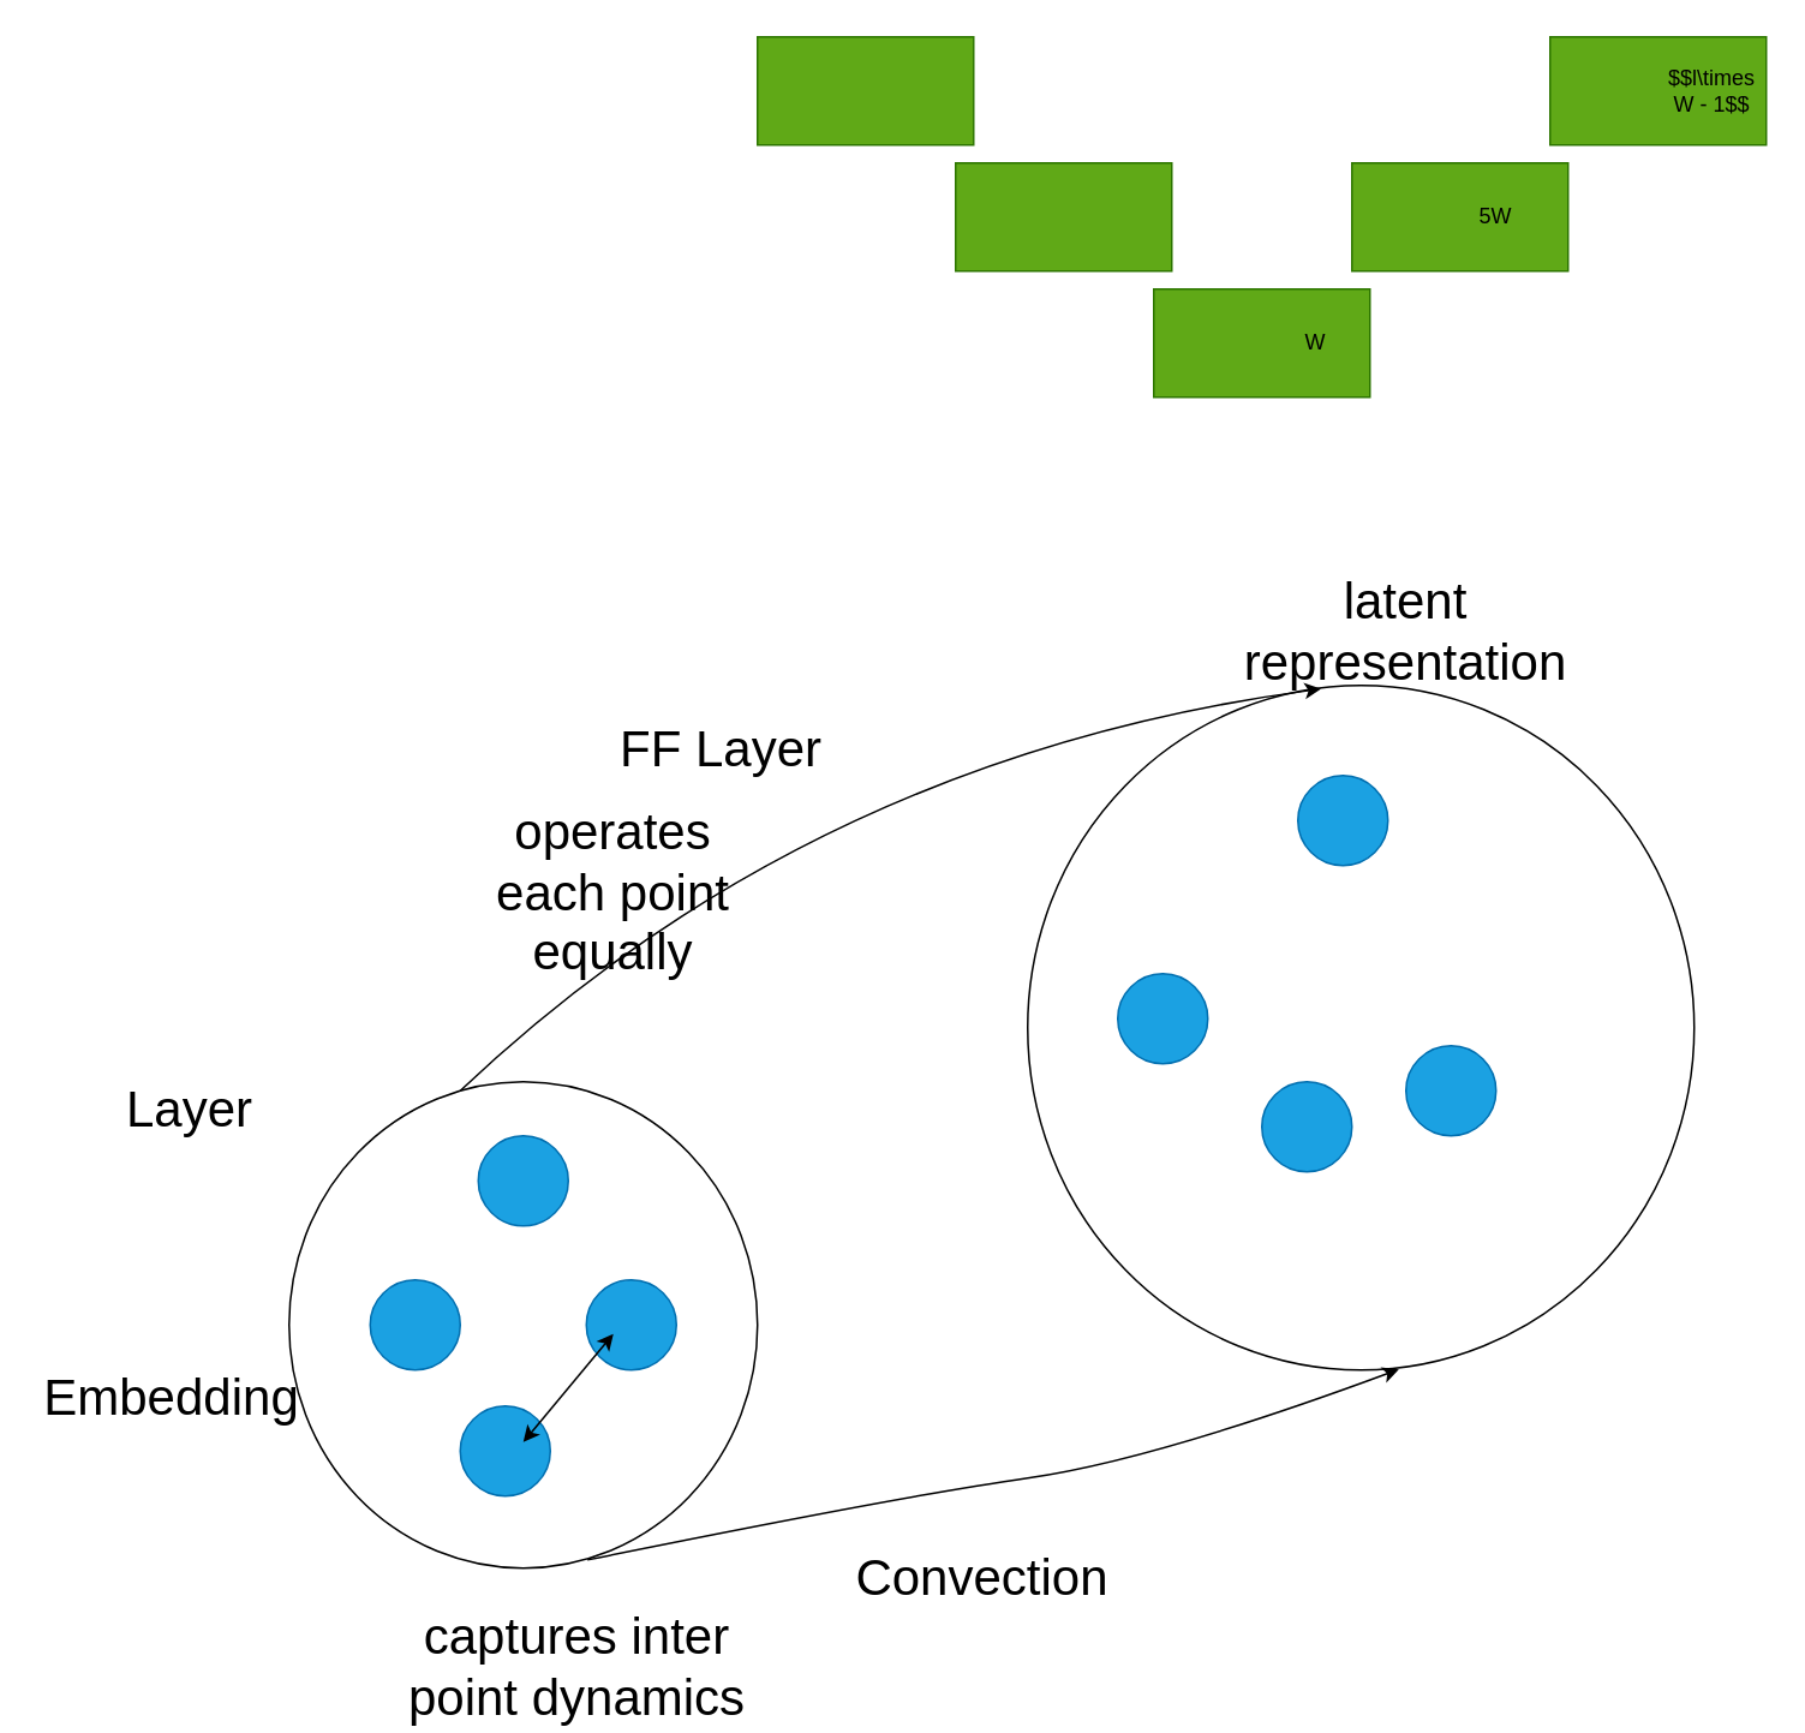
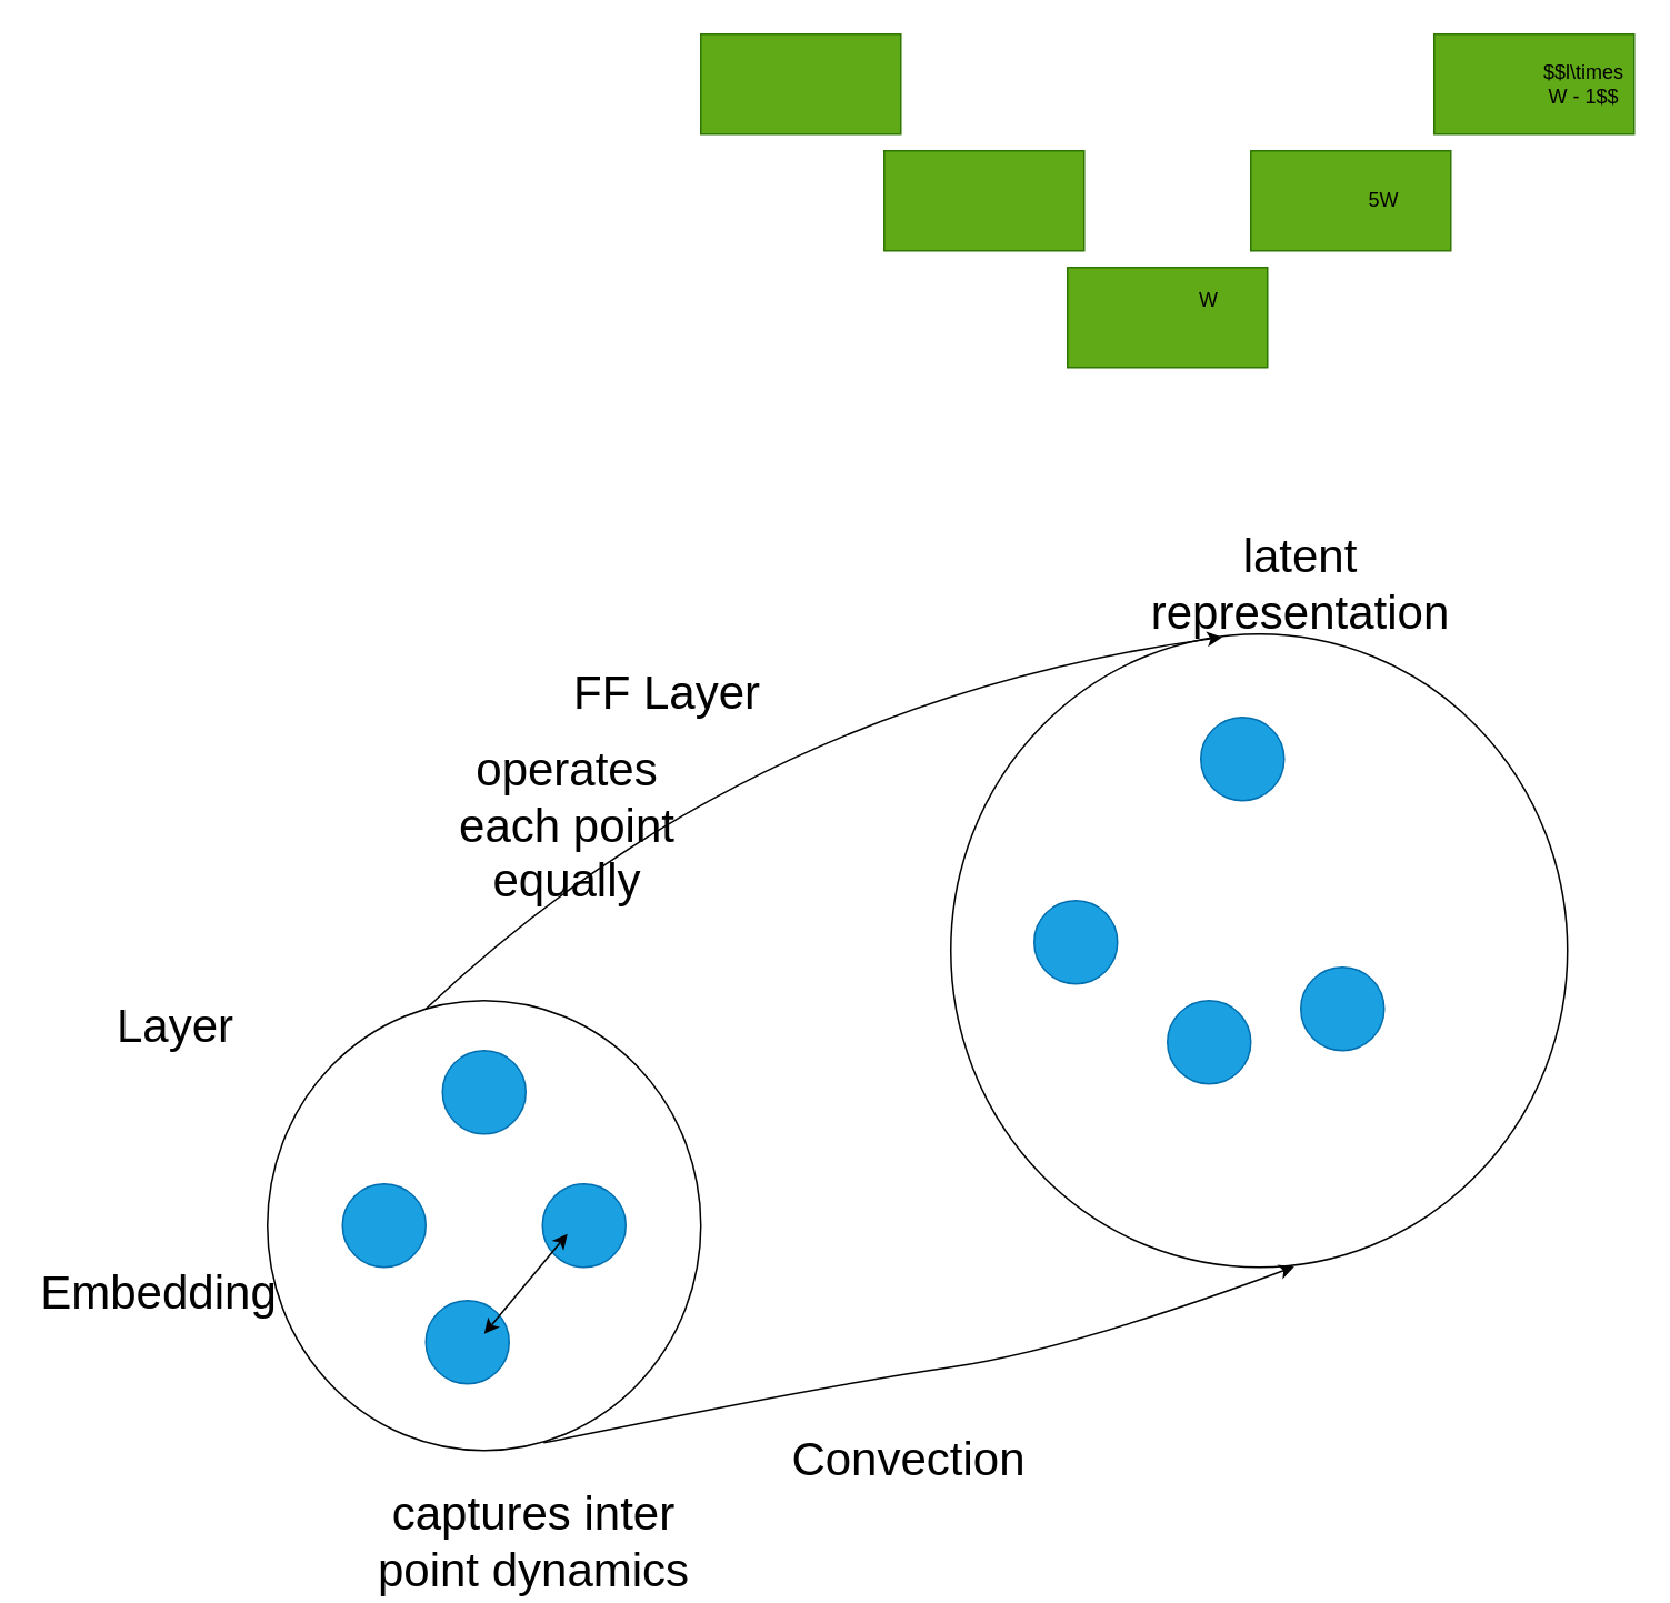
  <mxCell id="0" />
  <mxCell id="1" parent="0" />
  <mxCell id="2" value="" style="ellipse;whiteSpace=wrap;html=1;fillColor=none;" vertex="1" parent="1"><mxGeometry x="160" y="600" width="260" height="270" as="geometry" /></mxCell>
  <mxCell id="3" value="" style="rounded=0;whiteSpace=wrap;html=1;fillColor=#60a917;fontColor=#ffffff;strokeColor=#2D7600;" vertex="1" parent="1"><mxGeometry x="640" y="160" width="120" height="60" as="geometry" /></mxCell>
  <mxCell id="4" value="" style="rounded=0;whiteSpace=wrap;html=1;fillColor=#60a917;fontColor=#ffffff;strokeColor=#2D7600;" vertex="1" parent="1"><mxGeometry x="750" y="90" width="120" height="60" as="geometry" /></mxCell>
  <mxCell id="5" value="" style="rounded=0;whiteSpace=wrap;html=1;fillColor=#60a917;fontColor=#ffffff;strokeColor=#2D7600;" vertex="1" parent="1"><mxGeometry x="530" y="90" width="120" height="60" as="geometry" /></mxCell>
  <mxCell id="6" value="" style="rounded=0;whiteSpace=wrap;html=1;fillColor=#60a917;fontColor=#ffffff;strokeColor=#2D7600;" vertex="1" parent="1"><mxGeometry x="860" y="20" width="120" height="60" as="geometry" /></mxCell>
  <mxCell id="7" value="" style="rounded=0;whiteSpace=wrap;html=1;fillColor=#60a917;fontColor=#ffffff;strokeColor=#2D7600;" vertex="1" parent="1"><mxGeometry x="420" y="20" width="120" height="60" as="geometry" /></mxCell>
  <mxCell id="8" value="5W" style="text;html=1;align=center;verticalAlign=middle;whiteSpace=wrap;rounded=0;" vertex="1" parent="1"><mxGeometry x="800" y="105" width="60" height="30" as="geometry" /></mxCell>
- <mxCell id="9" value="W" style="text;html=1;align=center;verticalAlign=middle;whiteSpace=wrap;rounded=0;" vertex="1" parent="1"><mxGeometry x="700" y="175" width="60" height="30" as="geometry" /></mxCell>
+ <mxCell id="9" value="W" style="text;html=1;align=center;verticalAlign=middle;whiteSpace=wrap;rounded=0;" vertex="1" parent="1"><mxGeometry x="695" y="165" width="60" height="30" as="geometry" /></mxCell>
  <mxCell id="10" value="$$l\times W - 1$$" style="text;html=1;align=center;verticalAlign=middle;whiteSpace=wrap;rounded=0;" vertex="1" parent="1"><mxGeometry x="920" y="35" width="60" height="30" as="geometry" /></mxCell>
  <mxCell id="11" value="" style="ellipse;whiteSpace=wrap;html=1;aspect=fixed;fillColor=#1ba1e2;fontColor=#ffffff;strokeColor=#006EAF;" vertex="1" parent="1"><mxGeometry x="205" y="710" width="50" height="50" as="geometry" /></mxCell>
  <mxCell id="12" value="" style="ellipse;whiteSpace=wrap;html=1;aspect=fixed;fillColor=#1ba1e2;fontColor=#ffffff;strokeColor=#006EAF;" vertex="1" parent="1"><mxGeometry x="255" y="780" width="50" height="50" as="geometry" /></mxCell>
  <mxCell id="13" value="" style="ellipse;whiteSpace=wrap;html=1;aspect=fixed;fillColor=#1ba1e2;fontColor=#ffffff;strokeColor=#006EAF;" vertex="1" parent="1"><mxGeometry x="265" y="630" width="50" height="50" as="geometry" /></mxCell>
  <mxCell id="14" value="" style="ellipse;whiteSpace=wrap;html=1;aspect=fixed;fillColor=#1ba1e2;fontColor=#ffffff;strokeColor=#006EAF;" vertex="1" parent="1"><mxGeometry x="325" y="710" width="50" height="50" as="geometry" /></mxCell>
  <mxCell id="15" value="" style="ellipse;whiteSpace=wrap;html=1;fillColor=none;" vertex="1" parent="1"><mxGeometry x="570" y="380" width="370" height="380" as="geometry" /></mxCell>
  <mxCell id="16" value="" style="curved=1;endArrow=classic;html=1;rounded=0;exitX=0.637;exitY=0.983;exitDx=0;exitDy=0;exitPerimeter=0;entryX=0.557;entryY=0.999;entryDx=0;entryDy=0;entryPerimeter=0;" edge="1" parent="1" source="2" target="15"><mxGeometry width="50" height="50" relative="1" as="geometry"><mxPoint x="550" y="700" as="sourcePoint" /><mxPoint x="600" y="650" as="targetPoint" /><Array as="points"><mxPoint x="500" y="830" /><mxPoint x="640" y="810" /></Array></mxGeometry></mxCell>
  <mxCell id="17" value="" style="curved=1;endArrow=classic;html=1;rounded=0;exitX=0.637;exitY=0.983;exitDx=0;exitDy=0;exitPerimeter=0;entryX=0.44;entryY=0.005;entryDx=0;entryDy=0;entryPerimeter=0;" edge="1" parent="1" target="15"><mxGeometry width="50" height="50" relative="1" as="geometry"><mxPoint x="255" y="605" as="sourcePoint" /><mxPoint x="705" y="500" as="targetPoint" /><Array as="points"><mxPoint x="450" y="420" /></Array></mxGeometry></mxCell>
  <mxCell id="18" value="" style="ellipse;whiteSpace=wrap;html=1;aspect=fixed;fillColor=#1ba1e2;fontColor=#ffffff;strokeColor=#006EAF;" vertex="1" parent="1"><mxGeometry x="620" y="540" width="50" height="50" as="geometry" /></mxCell>
  <mxCell id="19" value="" style="ellipse;whiteSpace=wrap;html=1;aspect=fixed;fillColor=#1ba1e2;fontColor=#ffffff;strokeColor=#006EAF;" vertex="1" parent="1"><mxGeometry x="780" y="580" width="50" height="50" as="geometry" /></mxCell>
  <mxCell id="20" value="" style="ellipse;whiteSpace=wrap;html=1;aspect=fixed;fillColor=#1ba1e2;fontColor=#ffffff;strokeColor=#006EAF;" vertex="1" parent="1"><mxGeometry x="720" y="430" width="50" height="50" as="geometry" /></mxCell>
  <mxCell id="21" value="" style="ellipse;whiteSpace=wrap;html=1;aspect=fixed;fillColor=#1ba1e2;fontColor=#ffffff;strokeColor=#006EAF;" vertex="1" parent="1"><mxGeometry x="700" y="600" width="50" height="50" as="geometry" /></mxCell>
  <mxCell id="22" value="&lt;font style=&quot;font-size: 28px;&quot;&gt;Convection&lt;/font&gt;" style="text;html=1;align=center;verticalAlign=middle;whiteSpace=wrap;rounded=0;" vertex="1" parent="1"><mxGeometry x="515" y="860" width="60" height="30" as="geometry" /></mxCell>
  <mxCell id="23" value="" style="endArrow=classic;startArrow=classic;html=1;rounded=0;" edge="1" parent="1"><mxGeometry width="50" height="50" relative="1" as="geometry"><mxPoint x="340" y="740" as="sourcePoint" /><mxPoint x="290" y="800" as="targetPoint" /></mxGeometry></mxCell>
  <mxCell id="24" value="&lt;font style=&quot;font-size: 28px;&quot;&gt;FF Layer&lt;/font&gt;" style="text;html=1;align=center;verticalAlign=middle;whiteSpace=wrap;rounded=0;" vertex="1" parent="1"><mxGeometry x="325" y="400" width="150" height="30" as="geometry" /></mxCell>
  <mxCell id="25" value="&lt;font style=&quot;font-size: 28px;&quot;&gt;Layer&lt;/font&gt;" style="text;html=1;align=center;verticalAlign=middle;whiteSpace=wrap;rounded=0;" vertex="1" parent="1"><mxGeometry x="30" y="600" width="150" height="30" as="geometry" /></mxCell>
  <mxCell id="26" value="&lt;font style=&quot;font-size: 28px;&quot;&gt;Embedding&lt;/font&gt;" style="text;html=1;align=center;verticalAlign=middle;whiteSpace=wrap;rounded=0;" vertex="1" parent="1"><mxGeometry x="20" y="760" width="150" height="30" as="geometry" /></mxCell>
  <mxCell id="27" value="&lt;font style=&quot;font-size: 28px;&quot;&gt;operates each point equally&lt;/font&gt;" style="text;html=1;align=center;verticalAlign=middle;whiteSpace=wrap;rounded=0;" vertex="1" parent="1"><mxGeometry x="265" y="480" width="150" height="30" as="geometry" /></mxCell>
  <mxCell id="28" value="&lt;span style=&quot;font-size: 28px;&quot;&gt;captures inter point dynamics&lt;/span&gt;" style="text;html=1;align=center;verticalAlign=middle;whiteSpace=wrap;rounded=0;" vertex="1" parent="1"><mxGeometry x="200" y="910" width="240" height="30" as="geometry" /></mxCell>
  <mxCell id="29" value="&lt;font style=&quot;font-size: 28px;&quot;&gt;latent representation&lt;/font&gt;" style="text;html=1;align=center;verticalAlign=middle;whiteSpace=wrap;rounded=0;" vertex="1" parent="1"><mxGeometry x="705" y="335" width="150" height="30" as="geometry" /></mxCell>
